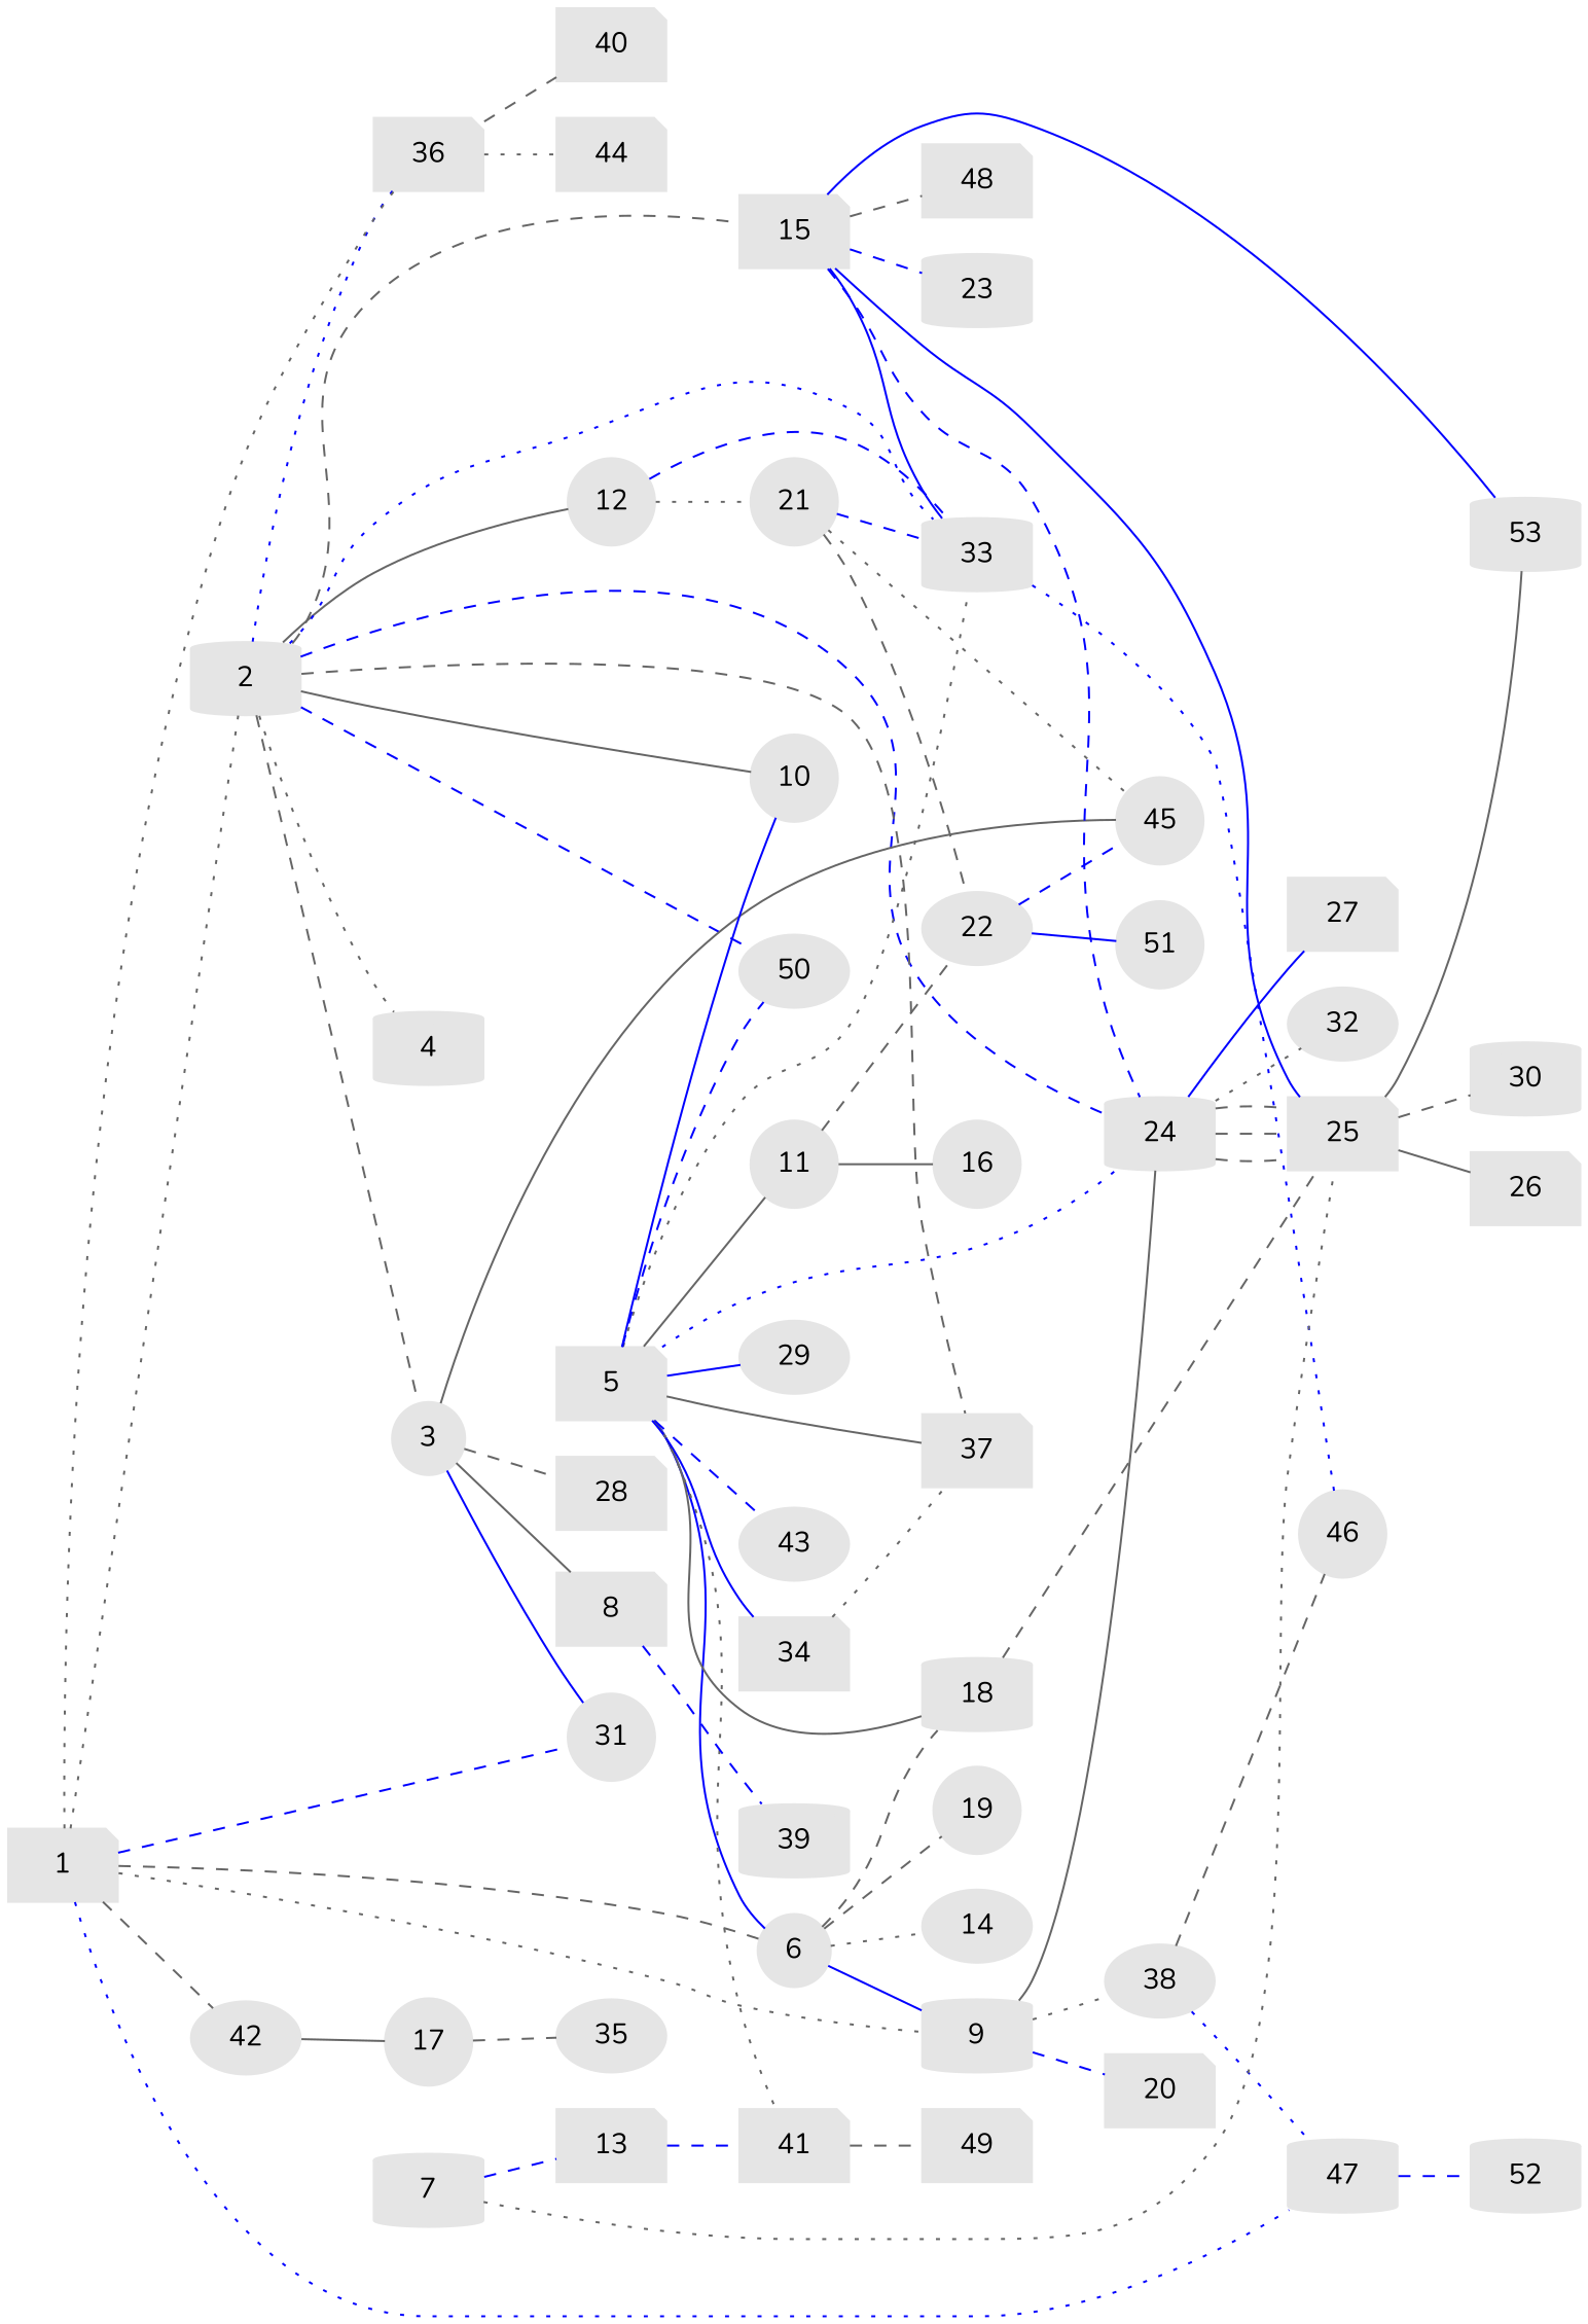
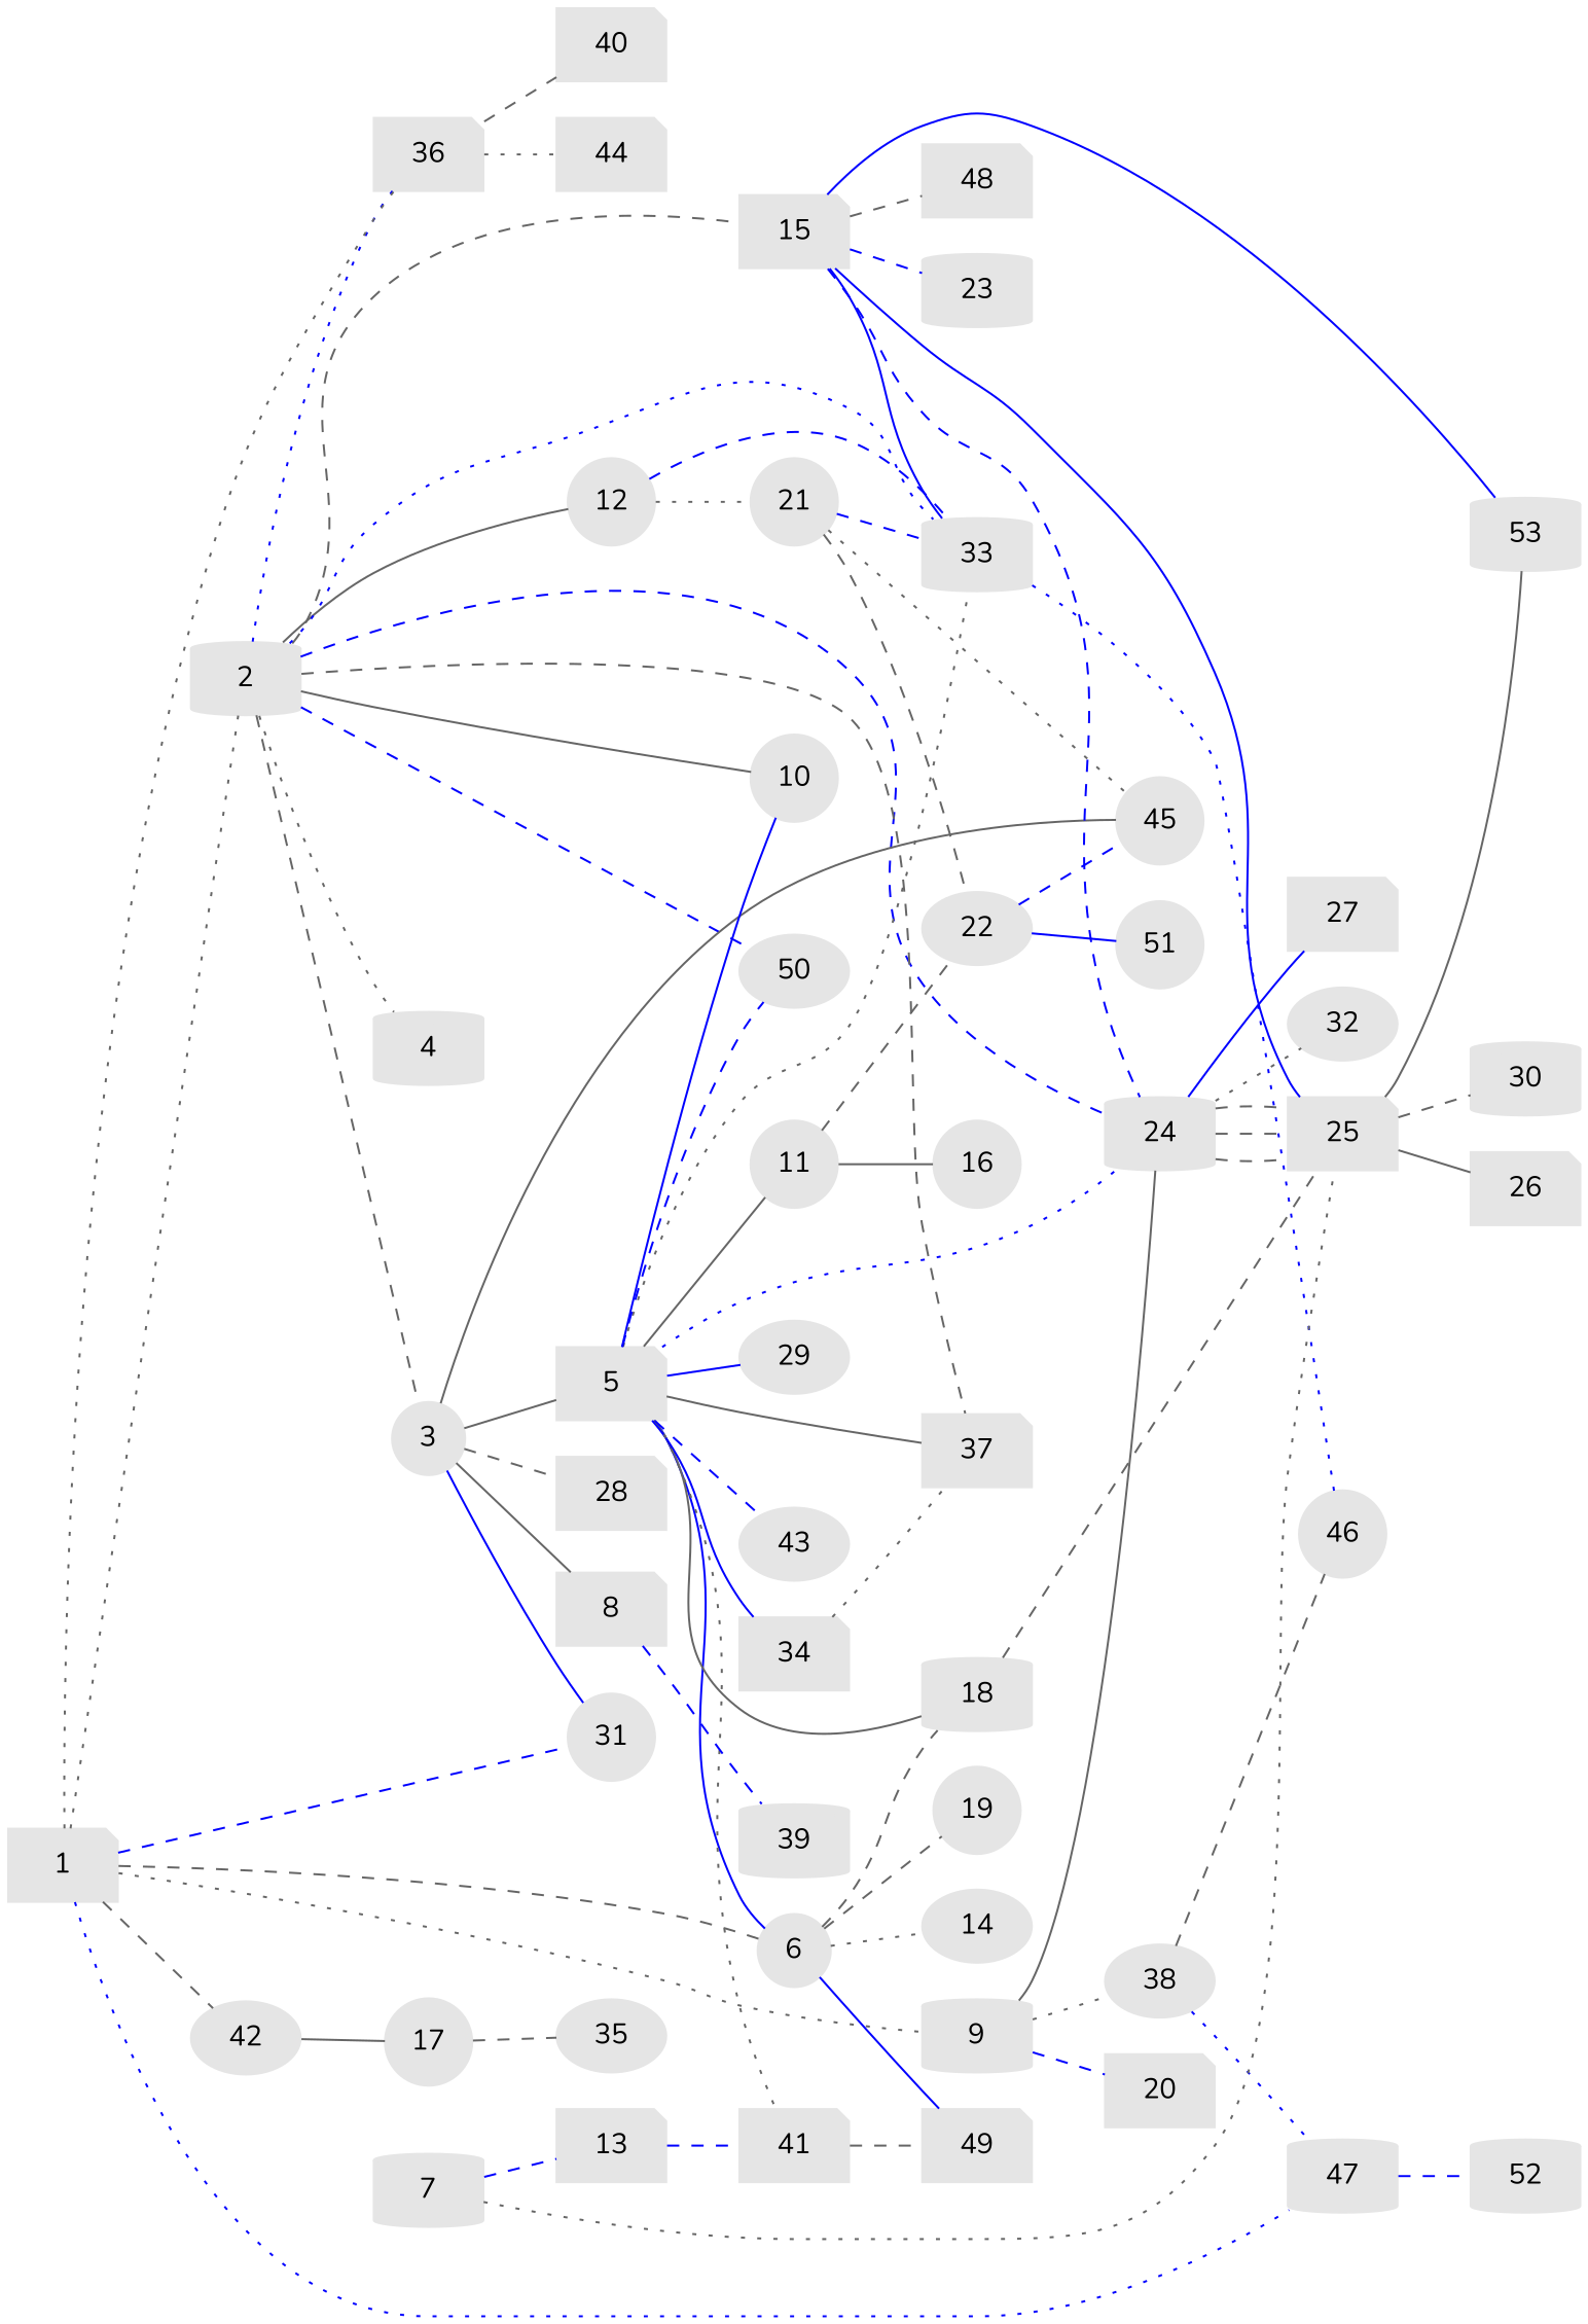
  graph {
    fontname=Nunito
    rankdir=LR
    node [color=gray90 fontname=Nunito shape=note style=filled]
    edge [color=gray40 fontname=Nunito style=dashed]
    2 [shape=cylinder]
    1
    6 [shape=circle]
    9 [shape=cylinder]
    31 [shape=circle]
    36
    42 [shape=ellipse]
    47 [shape=cylinder]
    3 [shape=circle]
    4 [shape=cylinder]
    10 [shape=circle]
    12 [shape=circle]
    15
    24 [shape=cylinder]
    33 [shape=cylinder]
    37
    50 [shape=ellipse]
    18 [shape=cylinder]
    14 [shape=ellipse]
    19 [shape=circle]
    20
    38 [shape=ellipse]
    17 [shape=circle]
    35 [shape=ellipse]
    40
    44
    52 [shape=cylinder]
    5
    8
    28
    45 [shape=circle]
    21 [shape=circle]
    25
    23 [shape=cylinder]
    48
    53 [shape=cylinder]
    27
    32 [shape=ellipse]
    46 [shape=circle]
    11 [shape=circle]
    29 [shape=ellipse]
    34
    41
    43 [shape=ellipse]
    39 [shape=cylinder]
    16 [shape=circle]
    22 [shape=ellipse]
    49
    7 [shape=cylinder]
    13
    26
    30 [shape=cylinder]
    51 [shape=circle]
    2 -- 36 [color=blue style=dotted]
    2 -- 3
    2 -- 4 [style=dotted]
    2 -- 10 [style=solid]
    2 -- 12 [style=solid]
    2 -- 15
    2 -- 24 [color=blue]
    2 -- 33 [color=blue style=dotted]
    2 -- 37
    2 -- 50 [color=blue]
    1 -- 2 [style=dotted]
    1 -- 6
    1 -- 9 [style=dotted]
    1 -- 31 [color=blue]
    1 -- 36 [style=dotted]
    1 -- 42
    1 -- 47 [color=blue style=dotted]
-   6 -- 9 [color=blue style=solid]
+   6 -- 49 [color=blue style=solid]
    6 -- 18
    6 -- 14 [style=dotted]
    6 -- 19
    9 -- 24 [style=solid]
    9 -- 20 [color=blue]
    9 -- 38 [style=dotted]
    36 -- 40
    36 -- 44 [style=dotted]
    42 -- 17 [style=solid]
    47 -- 52 [color=blue]
    3 -- 31 [color=blue style=solid]
+   3 -- 5 [style=solid]
    3 -- 8 [style=solid]
    3 -- 28
    3 -- 45 [style=solid]
    12 -- 33 [color=blue]
    12 -- 21 [style=dotted]
    15 -- 24 [color=blue]
    15 -- 33 [color=blue style=solid]
    15 -- 25 [color=blue style=solid]
    15 -- 23 [color=blue]
    15 -- 48
    15 -- 53 [color=blue style=solid]
    24 -- 25
    24 -- 25
    24 -- 25
    24 -- 27 [color=blue style=solid]
    24 -- 32 [style=dotted]
    33 -- 46 [color=blue style=dotted]
    18 -- 25
    38 -- 47 [color=blue style=dotted]
    38 -- 46
    17 -- 35
    5 -- 6 [color=blue style=solid]
    5 -- 10 [color=blue style=solid]
    5 -- 24 [color=blue style=dotted]
    5 -- 33 [style=dotted]
    5 -- 37 [style=solid]
    5 -- 50 [color=blue]
    5 -- 18 [style=solid]
    5 -- 11 [style=solid]
    5 -- 29 [color=blue style=solid]
    5 -- 34 [color=blue style=solid]
    5 -- 41 [style=dotted]
    5 -- 43 [color=blue]
    8 -- 39 [color=blue]
    21 -- 33 [color=blue]
    21 -- 45 [style=dotted]
    21 -- 22
    25 -- 53 [style=solid]
    25 -- 26 [style=solid]
    25 -- 30
    11 -- 16 [style=solid]
    11 -- 22
    34 -- 37 [style=dotted]
    41 -- 49
    22 -- 45 [color=blue]
    22 -- 51 [color=blue style=solid]
    7 -- 25 [style=dotted]
    7 -- 13 [color=blue]
    13 -- 41 [color=blue]
  }
